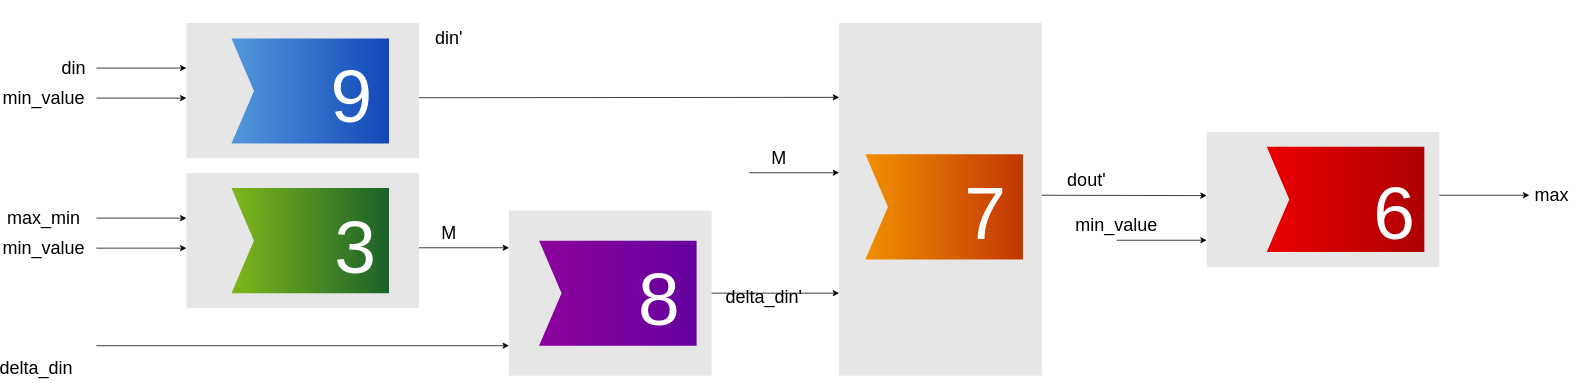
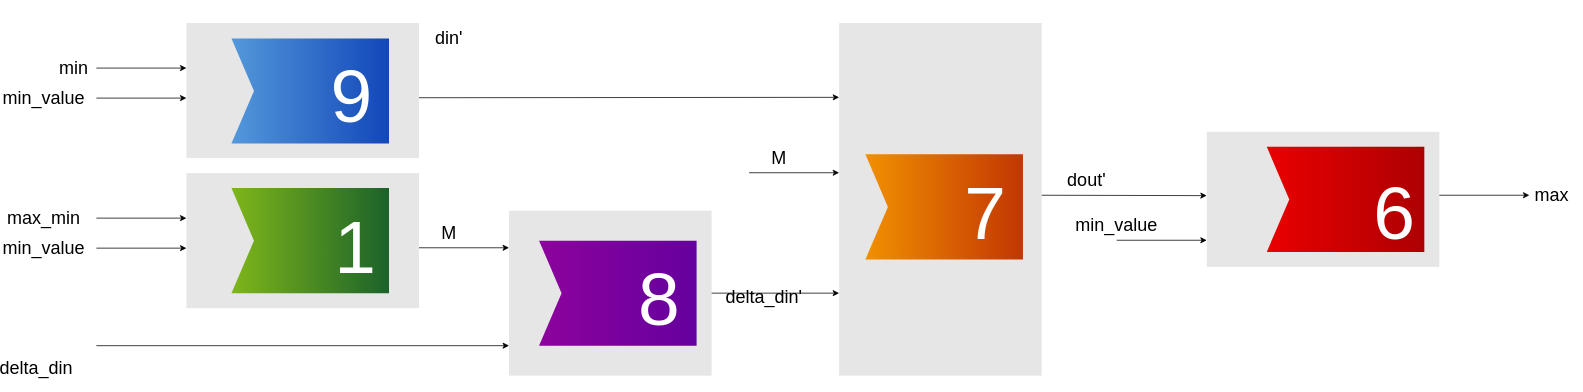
  <mxCell id="0" style=";html=1;" />
  <mxCell id="1" style=";html=1;" parent="0" />
  <mxCell id="2" value="" style="whiteSpace=wrap;html=1;rounded=0;shadow=0;dashed=0;strokeWidth=1;fillColor=#E6E6E6;fontFamily=Verdana;fontSize=70;strokeColor=none;verticalAlign=top;spacingTop=10;" parent="1" vertex="1"><mxGeometry x="1600" y="175" width="310" height="180" as="geometry" /></mxCell>
  <mxCell id="3" value="" style="whiteSpace=wrap;html=1;rounded=0;shadow=0;dashed=0;strokeWidth=1;fillColor=#E6E6E6;fontFamily=Verdana;fontSize=70;strokeColor=none;verticalAlign=top;spacingTop=10;" parent="1" vertex="1"><mxGeometry x="1110" y="30" width="270" height="470" as="geometry" /></mxCell>
  <mxCell id="4" value="" style="whiteSpace=wrap;html=1;rounded=0;shadow=0;dashed=0;strokeWidth=1;fillColor=#E6E6E6;fontFamily=Verdana;fontSize=70;strokeColor=none;verticalAlign=top;spacingTop=10;" parent="1" vertex="1"><mxGeometry x="670" y="280" width="270" height="220" as="geometry" /></mxCell>
  <mxCell id="5" value="" style="whiteSpace=wrap;html=1;rounded=0;shadow=0;dashed=0;strokeWidth=1;fillColor=#E6E6E6;fontFamily=Verdana;fontSize=70;strokeColor=none;verticalAlign=top;spacingTop=10;" parent="1" vertex="1"><mxGeometry x="240" y="30" width="310" height="180" as="geometry" /></mxCell>
  <mxCell id="6" value="" style="whiteSpace=wrap;html=1;rounded=0;shadow=0;dashed=0;strokeWidth=1;fillColor=#E6E6E6;fontFamily=Verdana;fontSize=70;strokeColor=none;verticalAlign=top;spacingTop=10;" parent="1" vertex="1"><mxGeometry x="240" y="230" width="310" height="180" as="geometry" /></mxCell>
  <mxCell id="7" value="" style="html=1;shadow=0;dashed=0;align=center;verticalAlign=middle;shape=mxgraph.arrows2.arrow;dy=0;dx=0;notch=30;rounded=0;strokeColor=none;strokeWidth=1;fillColor=#7FB61A;fontFamily=Tahoma;fontSize=10;fontColor=#FFFFFF;gradientColor=#1B622A;gradientDirection=east;" parent="1" vertex="1"><mxGeometry x="300" y="250" width="210" height="140" as="geometry" /></mxCell>
  <mxCell id="8" value="" style="html=1;shadow=0;dashed=0;align=center;verticalAlign=middle;shape=mxgraph.arrows2.arrow;dy=0;dx=0;notch=30;rounded=0;strokeColor=none;strokeWidth=1;fillColor=#5398DB;fontFamily=Tahoma;fontSize=10;fontColor=#FFFFFF;gradientColor=#1247B9;gradientDirection=east;" parent="1" vertex="1"><mxGeometry x="300" y="50.53" width="210" height="140" as="geometry" /></mxCell>
  <mxCell id="9" value="" style="html=1;shadow=0;dashed=0;align=center;verticalAlign=middle;shape=mxgraph.arrows2.arrow;dy=0;dx=0;notch=30;rounded=0;strokeColor=none;strokeWidth=1;fillColor=#8D029D;fontFamily=Tahoma;fontSize=10;fontColor=#FFFFFF;gradientColor=#65009E;gradientDirection=east;" parent="1" vertex="1"><mxGeometry x="710" y="320" width="210" height="140" as="geometry" /></mxCell>
  <mxCell id="10" value="" style="html=1;shadow=0;dashed=0;align=center;verticalAlign=middle;shape=mxgraph.arrows2.arrow;dy=0;dx=0;notch=30;rounded=0;strokeColor=none;strokeWidth=1;fillColor=#F19001;fontFamily=Tahoma;fontSize=10;fontColor=#FFFFFF;gradientColor=#C23603;gradientDirection=east;" parent="1" vertex="1"><mxGeometry x="1145" y="205" width="210" height="140" as="geometry" /></mxCell>
  <mxCell id="11" value="" style="html=1;shadow=0;dashed=0;align=center;verticalAlign=middle;shape=mxgraph.arrows2.arrow;dy=0;dx=0;notch=30;rounded=0;strokeColor=none;strokeWidth=1;fillColor=#EA0001;fontFamily=Tahoma;fontSize=10;fontColor=#FFFFFF;gradientColor=#AD0002;gradientDirection=east;" parent="1" vertex="1"><mxGeometry x="1680" y="195" width="210" height="140" as="geometry" /></mxCell>
- <mxCell id="12" value="&lt;font style=&quot;font-size: 100px&quot;&gt;3&lt;/font&gt;" style="text;html=1;strokeColor=none;fillColor=none;align=right;verticalAlign=middle;whiteSpace=wrap;rounded=0;shadow=0;dashed=0;fontFamily=Helvetica;fontSize=150;fontColor=#FFFFFF;" parent="1" vertex="1"><mxGeometry x="295" y="220" width="200" height="180" as="geometry" /></mxCell>
+ <mxCell id="12" value="&lt;font style=&quot;font-size: 100px&quot;&gt;1&lt;/font&gt;" style="text;html=1;strokeColor=none;fillColor=none;align=right;verticalAlign=middle;whiteSpace=wrap;rounded=0;shadow=0;dashed=0;fontFamily=Helvetica;fontSize=150;fontColor=#FFFFFF;" parent="1" vertex="1"><mxGeometry x="295" y="220" width="200" height="180" as="geometry" /></mxCell>
  <mxCell id="13" value="&lt;font style=&quot;font-size: 100px&quot;&gt;9&lt;/font&gt;" style="text;html=1;strokeColor=none;fillColor=none;align=right;verticalAlign=middle;whiteSpace=wrap;rounded=0;shadow=0;dashed=0;fontFamily=Helvetica;fontSize=150;fontColor=#FFFFFF;" parent="1" vertex="1"><mxGeometry x="290" y="20" width="200" height="180" as="geometry" /></mxCell>
  <mxCell id="14" value="&lt;font style=&quot;font-size: 100px&quot;&gt;8&lt;/font&gt;" style="text;html=1;strokeColor=none;fillColor=none;align=right;verticalAlign=middle;whiteSpace=wrap;rounded=0;shadow=0;dashed=0;fontFamily=Helvetica;fontSize=150;fontColor=#FFFFFF;" parent="1" vertex="1"><mxGeometry x="700" y="290" width="200" height="180" as="geometry" /></mxCell>
  <mxCell id="15" value="&lt;font style=&quot;font-size: 100px&quot;&gt;7&lt;/font&gt;" style="text;html=1;strokeColor=none;fillColor=none;align=right;verticalAlign=middle;whiteSpace=wrap;rounded=0;shadow=0;dashed=0;fontFamily=Helvetica;fontSize=150;fontColor=#FFFFFF;" parent="1" vertex="1"><mxGeometry x="1135" y="175" width="200" height="180" as="geometry" /></mxCell>
  <mxCell id="16" value="&lt;font style=&quot;font-size: 100px&quot;&gt;6&lt;/font&gt;" style="text;html=1;strokeColor=none;fillColor=none;align=right;verticalAlign=middle;whiteSpace=wrap;rounded=0;shadow=0;dashed=0;fontFamily=Helvetica;fontSize=150;fontColor=#FFFFFF;" parent="1" vertex="1"><mxGeometry x="1680" y="175" width="200" height="180" as="geometry" /></mxCell>
  <mxCell id="17" value="" style="endArrow=classic;html=1;" parent="1" edge="1"><mxGeometry width="50" height="50" relative="1" as="geometry"><mxPoint x="120" y="290" as="sourcePoint" /><mxPoint x="240" y="290" as="targetPoint" /></mxGeometry></mxCell>
  <mxCell id="18" value="M" style="text;html=1;strokeColor=none;fillColor=none;align=center;verticalAlign=middle;whiteSpace=wrap;rounded=0;fontSize=24;" parent="1" vertex="1"><mxGeometry x="570" y="300" width="40" height="20" as="geometry" /></mxCell>
  <mxCell id="19" value="" style="endArrow=classic;html=1;" parent="1" edge="1"><mxGeometry width="50" height="50" relative="1" as="geometry"><mxPoint x="120" y="330" as="sourcePoint" /><mxPoint x="240" y="330" as="targetPoint" /></mxGeometry></mxCell>
  <mxCell id="20" value="min_value" style="text;html=1;strokeColor=none;fillColor=none;align=center;verticalAlign=middle;whiteSpace=wrap;rounded=0;fontSize=24;" parent="1" vertex="1"><mxGeometry x="30" y="320" width="40" height="20" as="geometry" /></mxCell>
  <mxCell id="21" value="" style="endArrow=classic;html=1;" parent="1" edge="1"><mxGeometry width="50" height="50" relative="1" as="geometry"><mxPoint x="550" y="329.5" as="sourcePoint" /><mxPoint x="670" y="329.5" as="targetPoint" /></mxGeometry></mxCell>
  <mxCell id="22" value="max_min" style="text;html=1;strokeColor=none;fillColor=none;align=center;verticalAlign=middle;whiteSpace=wrap;rounded=0;fontSize=24;" parent="1" vertex="1"><mxGeometry x="30" y="280" width="40" height="20" as="geometry" /></mxCell>
  <mxCell id="23" value="" style="endArrow=classic;html=1;" parent="1" edge="1"><mxGeometry width="50" height="50" relative="1" as="geometry"><mxPoint x="120" y="90" as="sourcePoint" /><mxPoint x="240" y="90" as="targetPoint" /></mxGeometry></mxCell>
  <mxCell id="24" value="din'" style="text;html=1;strokeColor=none;fillColor=none;align=center;verticalAlign=middle;whiteSpace=wrap;rounded=0;fontSize=24;" parent="1" vertex="1"><mxGeometry x="570" y="40" width="40" height="20" as="geometry" /></mxCell>
  <mxCell id="25" value="" style="endArrow=classic;html=1;" parent="1" edge="1"><mxGeometry width="50" height="50" relative="1" as="geometry"><mxPoint x="120" y="130" as="sourcePoint" /><mxPoint x="240" y="130" as="targetPoint" /></mxGeometry></mxCell>
  <mxCell id="26" value="min_value" style="text;html=1;strokeColor=none;fillColor=none;align=center;verticalAlign=middle;whiteSpace=wrap;rounded=0;fontSize=24;" parent="1" vertex="1"><mxGeometry x="30" y="120" width="40" height="20" as="geometry" /></mxCell>
  <mxCell id="27" value="" style="endArrow=classic;html=1;" parent="1" edge="1"><mxGeometry width="50" height="50" relative="1" as="geometry"><mxPoint x="550" y="129.5" as="sourcePoint" /><mxPoint x="1110" y="129" as="targetPoint" /></mxGeometry></mxCell>
- <mxCell id="28" value="din" style="text;html=1;strokeColor=none;fillColor=none;align=center;verticalAlign=middle;whiteSpace=wrap;rounded=0;fontSize=24;" parent="1" vertex="1"><mxGeometry x="70" y="80" width="40" height="20" as="geometry" /></mxCell>
+ <mxCell id="28" value="min" style="text;html=1;strokeColor=none;fillColor=none;align=center;verticalAlign=middle;whiteSpace=wrap;rounded=0;fontSize=24;" parent="1" vertex="1"><mxGeometry x="70" y="80" width="40" height="20" as="geometry" /></mxCell>
  <mxCell id="29" value="" style="endArrow=classic;html=1;" parent="1" edge="1"><mxGeometry width="50" height="50" relative="1" as="geometry"><mxPoint x="120" y="460" as="sourcePoint" /><mxPoint x="670" y="460" as="targetPoint" /></mxGeometry></mxCell>
  <mxCell id="30" value="delta_din" style="text;html=1;strokeColor=none;fillColor=none;align=center;verticalAlign=middle;whiteSpace=wrap;rounded=0;fontSize=24;" parent="1" vertex="1"><mxGeometry x="20" y="480" width="40" height="20" as="geometry" /></mxCell>
  <mxCell id="31" value="" style="endArrow=classic;html=1;" parent="1" edge="1"><mxGeometry width="50" height="50" relative="1" as="geometry"><mxPoint x="940" y="390" as="sourcePoint" /><mxPoint x="1110" y="390" as="targetPoint" /></mxGeometry></mxCell>
  <mxCell id="32" value="delta_din'" style="text;html=1;strokeColor=none;fillColor=none;align=center;verticalAlign=middle;whiteSpace=wrap;rounded=0;fontSize=24;" parent="1" vertex="1"><mxGeometry x="990" y="385" width="40" height="20" as="geometry" /></mxCell>
  <mxCell id="33" value="M" style="text;html=1;strokeColor=none;fillColor=none;align=center;verticalAlign=middle;whiteSpace=wrap;rounded=0;fontSize=24;" parent="1" vertex="1"><mxGeometry x="1010" y="200" width="40" height="20" as="geometry" /></mxCell>
  <mxCell id="34" value="" style="endArrow=classic;html=1;" parent="1" edge="1"><mxGeometry width="50" height="50" relative="1" as="geometry"><mxPoint x="990" y="229.5" as="sourcePoint" /><mxPoint x="1110" y="229.5" as="targetPoint" /></mxGeometry></mxCell>
  <mxCell id="35" value="dout'" style="text;html=1;strokeColor=none;fillColor=none;align=center;verticalAlign=middle;whiteSpace=wrap;rounded=0;fontSize=24;" parent="1" vertex="1"><mxGeometry x="1420" y="230" width="40" height="20" as="geometry" /></mxCell>
  <mxCell id="36" value="" style="endArrow=classic;html=1;" parent="1" edge="1"><mxGeometry width="50" height="50" relative="1" as="geometry"><mxPoint x="1380" y="259.5" as="sourcePoint" /><mxPoint x="1600" y="260" as="targetPoint" /></mxGeometry></mxCell>
  <mxCell id="37" value="" style="endArrow=classic;html=1;" parent="1" edge="1"><mxGeometry width="50" height="50" relative="1" as="geometry"><mxPoint x="1910" y="259.5" as="sourcePoint" /><mxPoint x="2030" y="259.5" as="targetPoint" /></mxGeometry></mxCell>
  <mxCell id="38" value="max" style="text;html=1;strokeColor=none;fillColor=none;align=center;verticalAlign=middle;whiteSpace=wrap;rounded=0;fontSize=24;" parent="1" vertex="1"><mxGeometry x="2040" y="250" width="40" height="20" as="geometry" /></mxCell>
  <mxCell id="39" value="min_value" style="text;html=1;strokeColor=none;fillColor=none;align=center;verticalAlign=middle;whiteSpace=wrap;rounded=0;fontSize=24;" vertex="1" parent="1"><mxGeometry x="1460" y="290" width="40" height="20" as="geometry" /></mxCell>
  <mxCell id="40" value="" style="endArrow=classic;html=1;" edge="1" parent="1"><mxGeometry width="50" height="50" relative="1" as="geometry"><mxPoint x="1480" y="319.5" as="sourcePoint" /><mxPoint x="1600" y="319.5" as="targetPoint" /></mxGeometry></mxCell>
